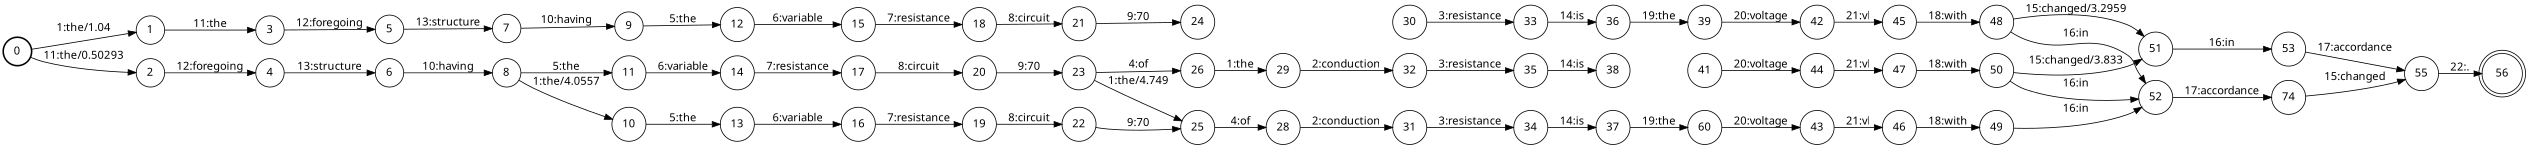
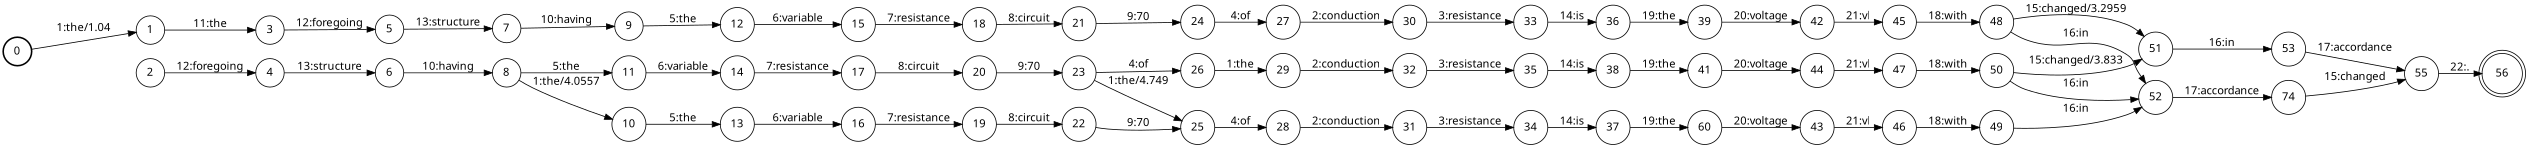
  digraph {
    fontname="Noto Sans"
    nodesep=0.25
    rankdir=LR
    ranksep=0.4
    node [fontname="Noto Sans" fontsize=14 shape=circle style=solid]
    edge [fontname="Noto Sans" fontsize=14]
    n1 [label=0 style=bold]
    n2 [label=1]
    n3 [label=2]
    n4 [label=3]
    n5 [label=4]
    n6 [label=5]
    n7 [label=6]
    n8 [label=7]
    n9 [label=8]
    n10 [label=9]
    n11 [label=10]
    n12 [label=11]
    n13 [label=12]
    n14 [label=13]
    n15 [label=14]
    n16 [label=15]
    n17 [label=16]
    n18 [label=17]
    n19 [label=18]
    n20 [label=19]
    n21 [label=20]
    n22 [label=21]
    n23 [label=22]
    n24 [label=23]
    n25 [label=24]
    n26 [label=25]
    n27 [label=26]
+   n28 [label=27]
    n29 [label=28]
    n30 [label=29]
    n31 [label=30]
    n32 [label=31]
    n33 [label=32]
    n34 [label=33]
    n35 [label=34]
    n36 [label=35]
    n37 [label=36]
    n38 [label=37]
    n39 [label=38]
    n40 [label=39]
    n41 [label=60]
    n42 [label=41]
    n43 [label=42]
    n44 [label=43]
    n45 [label=44]
    n46 [label=45]
    n47 [label=46]
    n48 [label=47]
    n49 [label=48]
    n50 [label=49]
    n51 [label=50]
    n52 [label=51]
    n53 [label=52]
    n54 [label=53]
    n55 [label=74]
    n56 [label=55]
    n57 [label=56 shape=doublecircle]
    n1 -> n2 [label="1:the/1.04"]
-   n1 -> n3 [label="11:the/0.50293"]
    n2 -> n4 [label="11:the"]
    n3 -> n5 [label="12:foregoing"]
    n4 -> n6 [label="12:foregoing"]
    n5 -> n7 [label="13:structure"]
    n6 -> n8 [label="13:structure"]
    n7 -> n9 [label="10:having"]
    n8 -> n10 [label="10:having"]
    n9 -> n11 [label="1:the/4.0557"]
    n9 -> n12 [label="5:the"]
    n10 -> n13 [label="5:the"]
    n11 -> n14 [label="5:the"]
    n12 -> n15 [label="6:variable"]
    n13 -> n16 [label="6:variable"]
    n14 -> n17 [label="6:variable"]
    n15 -> n18 [label="7:resistance"]
    n16 -> n19 [label="7:resistance"]
    n17 -> n20 [label="7:resistance"]
    n18 -> n21 [label="8:circuit"]
    n19 -> n22 [label="8:circuit"]
    n20 -> n23 [label="8:circuit"]
    n21 -> n24 [label="9:70"]
    n22 -> n25 [label="9:70"]
    n23 -> n26 [label="9:70"]
    n24 -> n26 [label="1:the/4.749"]
    n24 -> n27 [label="4:of"]
+   n25 -> n28 [label="4:of"]
    n26 -> n29 [label="4:of"]
    n27 -> n30 [label="1:the"]
+   n28 -> n31 [label="2:conduction"]
    n29 -> n32 [label="2:conduction"]
    n30 -> n33 [label="2:conduction"]
    n31 -> n34 [label="3:resistance"]
    n32 -> n35 [label="3:resistance"]
    n33 -> n36 [label="3:resistance"]
    n34 -> n37 [label="14:is"]
    n35 -> n38 [label="14:is"]
    n36 -> n39 [label="14:is"]
    n37 -> n40 [label="19:the"]
    n38 -> n41 [label="19:the"]
+   n39 -> n42 [label="19:the"]
    n40 -> n43 [label="20:voltage"]
    n41 -> n44 [label="20:voltage"]
    n42 -> n45 [label="20:voltage"]
    n43 -> n46 [label="21:vl"]
    n44 -> n47 [label="21:vl"]
    n45 -> n48 [label="21:vl"]
    n46 -> n49 [label="18:with"]
    n47 -> n50 [label="18:with"]
    n48 -> n51 [label="18:with"]
    n49 -> n52 [label="15:changed/3.2959"]
    n49 -> n53 [label="16:in"]
    n50 -> n53 [label="16:in"]
    n51 -> n52 [label="15:changed/3.833"]
    n51 -> n53 [label="16:in"]
    n52 -> n54 [label="16:in"]
    n53 -> n55 [label="17:accordance"]
    n54 -> n56 [label="17:accordance"]
    n55 -> n56 [label="15:changed"]
    n56 -> n57 [label="22:."]
  }
